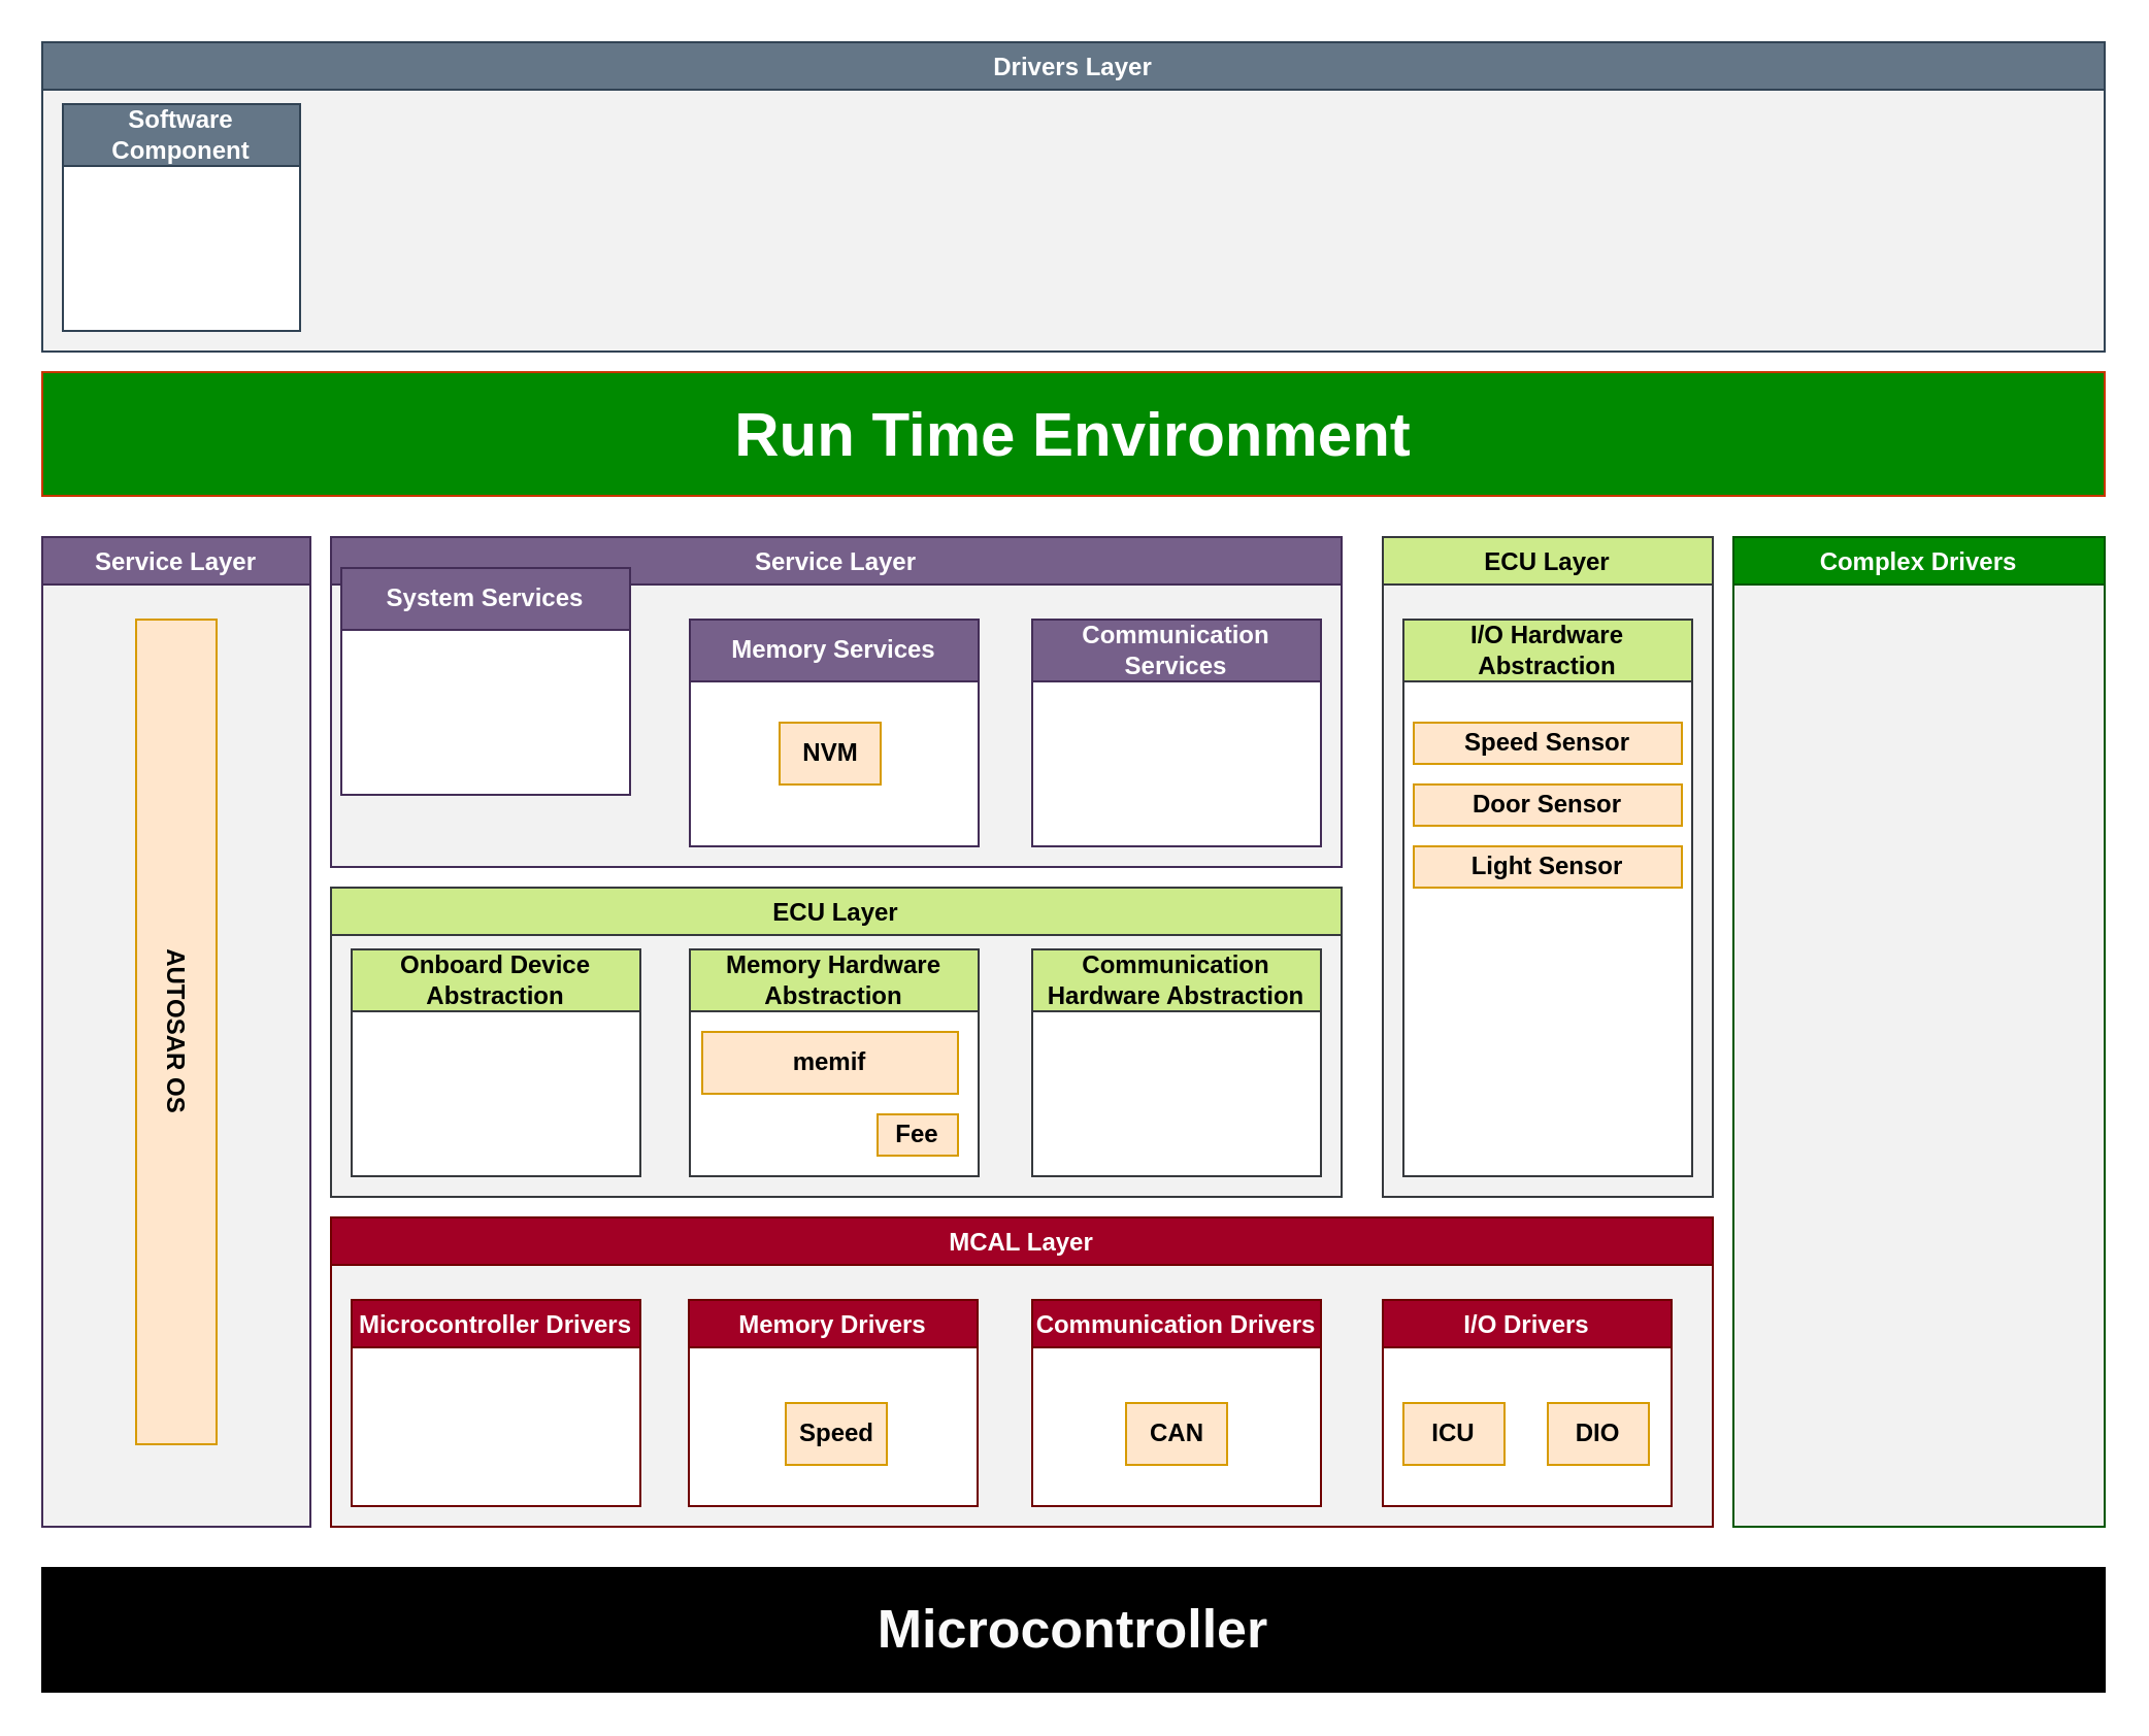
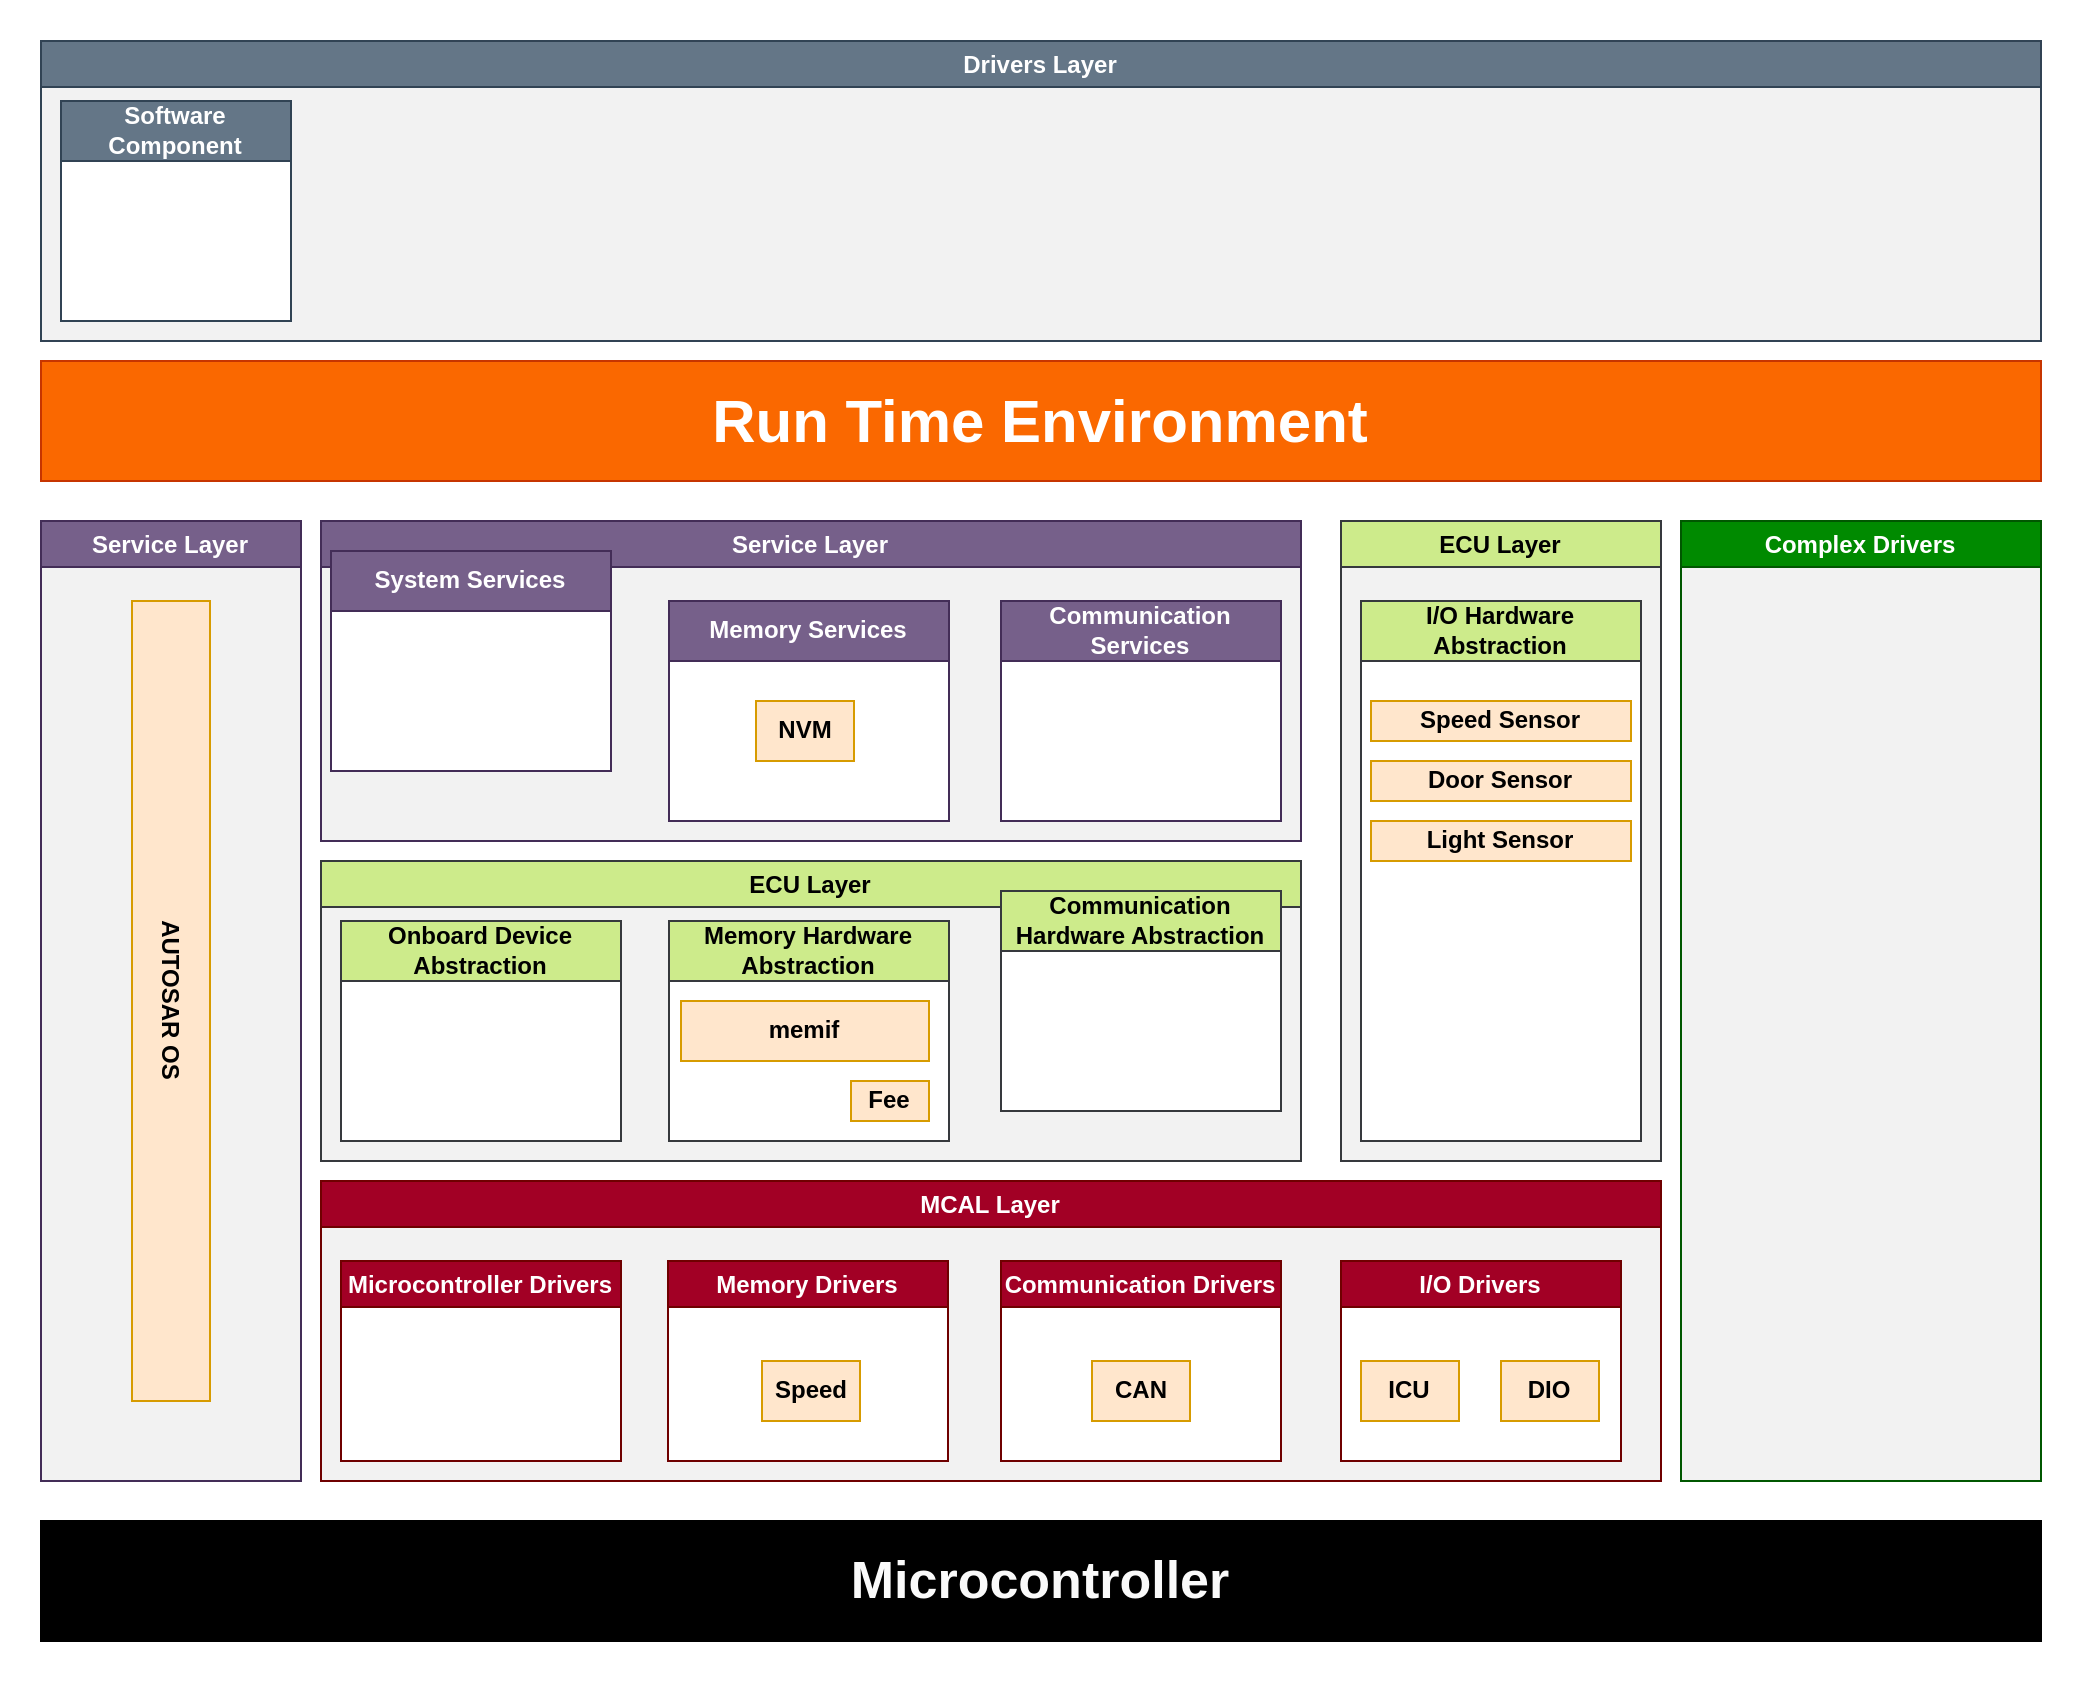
  <mxCell id="0" />
  <mxCell id="1" parent="0" />
- <mxCell id="2" value="&lt;span&gt;&lt;font style=&quot;font-size: 30px&quot;&gt;Run Time Environment&lt;/font&gt;&lt;/span&gt;" style="rounded=0;whiteSpace=wrap;html=1;fillColor=#008a00;strokeColor=#C73500;fontColor=#ffffff;fontStyle=1;" parent="1" vertex="1"><mxGeometry x="20" y="180" width="1000" height="60" as="geometry" /></mxCell>
+ <mxCell id="2" value="&lt;span&gt;&lt;font style=&quot;font-size: 30px&quot;&gt;Run Time Environment&lt;/font&gt;&lt;/span&gt;" style="rounded=0;whiteSpace=wrap;html=1;fillColor=#fa6800;strokeColor=#C73500;fontColor=#ffffff;fontStyle=1" parent="1" vertex="1"><mxGeometry x="20" y="180" width="1000" height="60" as="geometry" /></mxCell>
  <mxCell id="3" value="Service Layer" style="swimlane;rounded=0;startSize=23;fillColor=#76608a;strokeColor=#432D57;fontColor=#ffffff;fontStyle=1;swimlaneFillColor=#F2F2F2;" parent="1" vertex="1"><mxGeometry x="160" y="260" width="490" height="160" as="geometry" /></mxCell>
  <mxCell id="4" value="System Services" style="swimlane;rounded=0;startSize=30;whiteSpace=wrap;fillColor=#76608a;strokeColor=#432D57;fontColor=#ffffff;fontStyle=1;swimlaneFillColor=#FFFFFF;" parent="3" vertex="1"><mxGeometry x="5" y="15" width="140" height="110" as="geometry" /></mxCell>
  <mxCell id="5" value="Memory Services" style="swimlane;rounded=0;startSize=30;whiteSpace=wrap;fillColor=#76608a;strokeColor=#432D57;fontColor=#ffffff;fontStyle=1;swimlaneFillColor=#FFFFFF;" parent="3" vertex="1"><mxGeometry x="174" y="40" width="140" height="110" as="geometry" /></mxCell>
  <mxCell id="6" value="&lt;font color=&quot;#000000&quot;&gt;NVM&lt;/font&gt;" style="rounded=0;whiteSpace=wrap;html=1;fillColor=#ffe6cc;strokeColor=#d79b00;fontStyle=1" parent="5" vertex="1"><mxGeometry x="43.5" y="50" width="49" height="30" as="geometry" /></mxCell>
  <mxCell id="7" value="Communication Services" style="swimlane;rounded=0;startSize=30;whiteSpace=wrap;fillColor=#76608a;strokeColor=#432D57;fontColor=#ffffff;fontStyle=1;swimlaneFillColor=#FFFFFF;" parent="3" vertex="1"><mxGeometry x="340" y="40" width="140" height="110" as="geometry" /></mxCell>
  <mxCell id="8" value="ECU Layer" style="swimlane;rounded=0;startSize=23;fillColor=#cdeb8b;strokeColor=#36393d;fontStyle=1;swimlaneFillColor=#F2F2F2;" parent="1" vertex="1"><mxGeometry x="670" y="260" width="160" height="320" as="geometry" /></mxCell>
  <mxCell id="9" value="I/O Hardware Abstraction" style="swimlane;rounded=0;startSize=30;whiteSpace=wrap;fillColor=#cdeb8b;strokeColor=#36393d;fontStyle=1;swimlaneFillColor=#FFFFFF;" parent="8" vertex="1"><mxGeometry x="10" y="40" width="140" height="270" as="geometry"><mxRectangle x="310" y="40" width="170" height="23" as="alternateBounds" /></mxGeometry></mxCell>
  <mxCell id="10" value="Door Sensor" style="rounded=0;whiteSpace=wrap;html=1;fillColor=#ffe6cc;strokeColor=#d79b00;fontStyle=1" vertex="1" parent="9"><mxGeometry x="5" y="80" width="130" height="20" as="geometry" /></mxCell>
  <mxCell id="11" value="Speed Sensor" style="rounded=0;whiteSpace=wrap;html=1;fillColor=#ffe6cc;strokeColor=#d79b00;fontStyle=1" parent="9" vertex="1"><mxGeometry x="5" y="50" width="130" height="20" as="geometry" /></mxCell>
  <mxCell id="12" value="Light Sensor" style="rounded=0;whiteSpace=wrap;html=1;fillColor=#ffe6cc;strokeColor=#d79b00;fontStyle=1" vertex="1" parent="9"><mxGeometry x="5" y="110" width="130" height="20" as="geometry" /></mxCell>
  <mxCell id="13" value="Complex Drivers" style="swimlane;rounded=0;startSize=23;fillColor=#008a00;strokeColor=#005700;fontColor=#ffffff;fontStyle=1;swimlaneFillColor=#F2F2F2;" parent="1" vertex="1"><mxGeometry x="840" y="260" width="180" height="480" as="geometry" /></mxCell>
  <mxCell id="14" value="ECU Layer" style="swimlane;rounded=0;startSize=23;fillColor=#cdeb8b;strokeColor=#36393d;fontStyle=1;swimlaneFillColor=#F2F2F2;" parent="1" vertex="1"><mxGeometry x="160" y="430" width="490" height="150" as="geometry" /></mxCell>
  <mxCell id="15" value="Onboard Device Abstraction" style="swimlane;rounded=0;startSize=30;whiteSpace=wrap;fillColor=#cdeb8b;strokeColor=#36393d;fontStyle=1;swimlaneFillColor=#FFFFFF;" parent="14" vertex="1"><mxGeometry x="10" y="30" width="140" height="110" as="geometry" /></mxCell>
  <mxCell id="16" value="Memory Hardware Abstraction" style="swimlane;rounded=0;startSize=30;whiteSpace=wrap;fillColor=#cdeb8b;strokeColor=#36393d;fontStyle=1;swimlaneFillColor=#FFFFFF;" parent="14" vertex="1"><mxGeometry x="174" y="30" width="140" height="110" as="geometry" /></mxCell>
  <mxCell id="17" value="&lt;font color=&quot;#000000&quot;&gt;memif&lt;/font&gt;" style="rounded=0;whiteSpace=wrap;html=1;fillColor=#ffe6cc;strokeColor=#d79b00;fontStyle=1" parent="16" vertex="1"><mxGeometry x="6" y="40" width="124" height="30" as="geometry" /></mxCell>
  <mxCell id="18" value="Fee" style="rounded=0;whiteSpace=wrap;html=1;fillColor=#ffe6cc;strokeColor=#d79b00;fontStyle=1" parent="16" vertex="1"><mxGeometry x="91" y="80" width="39" height="20" as="geometry" /></mxCell>
- <mxCell id="19" value="Communication Hardware Abstraction" style="swimlane;rounded=0;startSize=30;whiteSpace=wrap;fillColor=#cdeb8b;strokeColor=#36393d;fontStyle=1;swimlaneFillColor=#FFFFFF;" parent="14" vertex="1"><mxGeometry x="340" y="30" width="140" height="110" as="geometry" /></mxCell>
+ <mxCell id="19" value="Communication Hardware Abstraction" style="swimlane;rounded=0;startSize=30;whiteSpace=wrap;fillColor=#cdeb8b;strokeColor=#36393d;fontStyle=1;swimlaneFillColor=#FFFFFF;" parent="14" vertex="1"><mxGeometry x="340" y="15" width="140" height="110" as="geometry" /></mxCell>
  <mxCell id="20" value="MCAL Layer" style="swimlane;rounded=0;startSize=23;fillColor=#a20025;strokeColor=#6F0000;fontColor=#ffffff;fontStyle=1;swimlaneFillColor=#F2F2F2;" parent="1" vertex="1"><mxGeometry x="160" y="590" width="670" height="150" as="geometry" /></mxCell>
  <mxCell id="21" value="Memory Drivers" style="swimlane;rounded=0;startSize=23;fillColor=#a20025;strokeColor=#6F0000;fontColor=#ffffff;fontStyle=1;swimlaneFillColor=#FFFFFF;" parent="20" vertex="1"><mxGeometry x="173.5" y="40" width="140" height="100" as="geometry" /></mxCell>
  <mxCell id="22" value="&lt;font color=&quot;#000000&quot;&gt;Speed&lt;/font&gt;" style="rounded=0;whiteSpace=wrap;html=1;fillColor=#ffe6cc;strokeColor=#d79b00;fontStyle=1" parent="21" vertex="1"><mxGeometry x="47" y="50" width="49" height="30" as="geometry" /></mxCell>
  <mxCell id="23" value="Communication Drivers" style="swimlane;rounded=0;startSize=23;fillColor=#a20025;strokeColor=#6F0000;fontColor=#ffffff;fontStyle=1;swimlaneFillColor=#FFFFFF;" parent="20" vertex="1"><mxGeometry x="340" y="40" width="140" height="100" as="geometry"><mxRectangle x="310" y="40" width="170" height="23" as="alternateBounds" /></mxGeometry></mxCell>
  <mxCell id="24" value="&lt;font color=&quot;#000000&quot;&gt;CAN&lt;/font&gt;" style="rounded=0;whiteSpace=wrap;html=1;fillColor=#ffe6cc;strokeColor=#d79b00;fontStyle=1" parent="23" vertex="1"><mxGeometry x="45.5" y="50" width="49" height="30" as="geometry" /></mxCell>
  <mxCell id="25" value="I/O Drivers" style="swimlane;rounded=0;startSize=23;fillColor=#a20025;strokeColor=#6F0000;fontColor=#ffffff;fontStyle=1;swimlaneFillColor=#FFFFFF;" parent="20" vertex="1"><mxGeometry x="510" y="40" width="140" height="100" as="geometry"><mxRectangle x="310" y="40" width="170" height="23" as="alternateBounds" /></mxGeometry></mxCell>
  <mxCell id="26" value="&lt;font color=&quot;#000000&quot;&gt;ICU&lt;/font&gt;" style="rounded=0;whiteSpace=wrap;html=1;fillColor=#ffe6cc;strokeColor=#d79b00;fontStyle=1" parent="25" vertex="1"><mxGeometry x="10" y="50" width="49" height="30" as="geometry" /></mxCell>
  <mxCell id="27" value="&lt;font color=&quot;#000000&quot;&gt;DIO&lt;/font&gt;" style="rounded=0;whiteSpace=wrap;html=1;fillColor=#ffe6cc;strokeColor=#d79b00;fontStyle=1" parent="25" vertex="1"><mxGeometry x="80" y="50" width="49" height="30" as="geometry" /></mxCell>
  <mxCell id="28" value="Microcontroller Drivers" style="swimlane;rounded=0;startSize=23;fillColor=#a20025;strokeColor=#6F0000;fontColor=#ffffff;fontStyle=1;swimlaneFillColor=#FFFFFF;" parent="20" vertex="1"><mxGeometry x="10" y="40" width="140" height="100" as="geometry" /></mxCell>
  <mxCell id="29" value="&lt;span&gt;&lt;font style=&quot;font-size: 26px&quot;&gt;Microcontroller&lt;/font&gt;&lt;/span&gt;" style="rounded=0;whiteSpace=wrap;html=1;fillColor=#000000;fontColor=#FAFAFA;fontStyle=1" parent="1" vertex="1"><mxGeometry x="20" y="760" width="1000" height="60" as="geometry" /></mxCell>
  <mxCell id="30" value="Service Layer" style="swimlane;rounded=0;startSize=23;fillColor=#76608a;strokeColor=#432D57;fontColor=#ffffff;fontStyle=1;swimlaneFillColor=#F2F2F2;" parent="1" vertex="1"><mxGeometry x="20" y="260" width="130" height="480" as="geometry" /></mxCell>
  <mxCell id="31" value="AUTOSAR OS" style="rounded=0;whiteSpace=wrap;html=1;fillColor=#ffe6cc;strokeColor=#d79b00;horizontal=0;rotation=-180;fontStyle=1" parent="30" vertex="1"><mxGeometry x="45.5" y="40" width="39" height="400" as="geometry" /></mxCell>
  <mxCell id="32" value="Drivers Layer" style="swimlane;rounded=0;startSize=23;fillColor=#647687;strokeColor=#314354;fontColor=#ffffff;fontStyle=1;swimlaneFillColor=#F2F2F2;" vertex="1" parent="1"><mxGeometry x="20" y="20" width="1000" height="150" as="geometry" /></mxCell>
  <mxCell id="33" value="Software Component" style="swimlane;rounded=0;startSize=30;whiteSpace=wrap;fillColor=#647687;strokeColor=#314354;fontColor=#ffffff;fontStyle=1;swimlaneFillColor=#FFFFFF;" vertex="1" parent="32"><mxGeometry x="10" y="30" width="115" height="110" as="geometry" /></mxCell>
